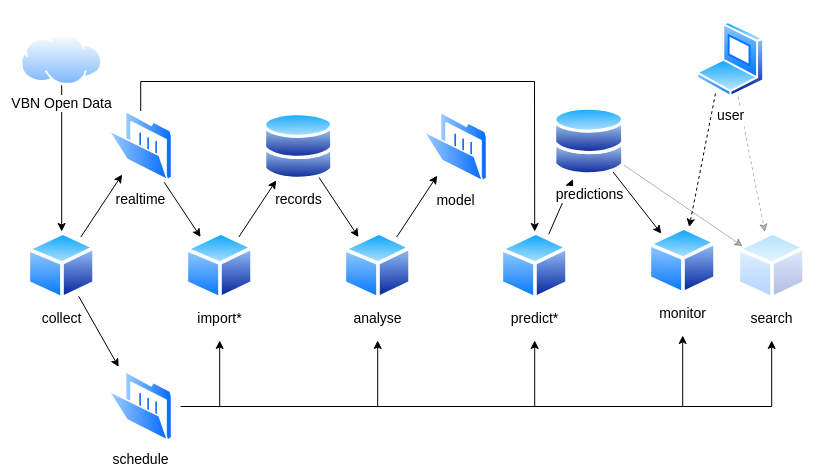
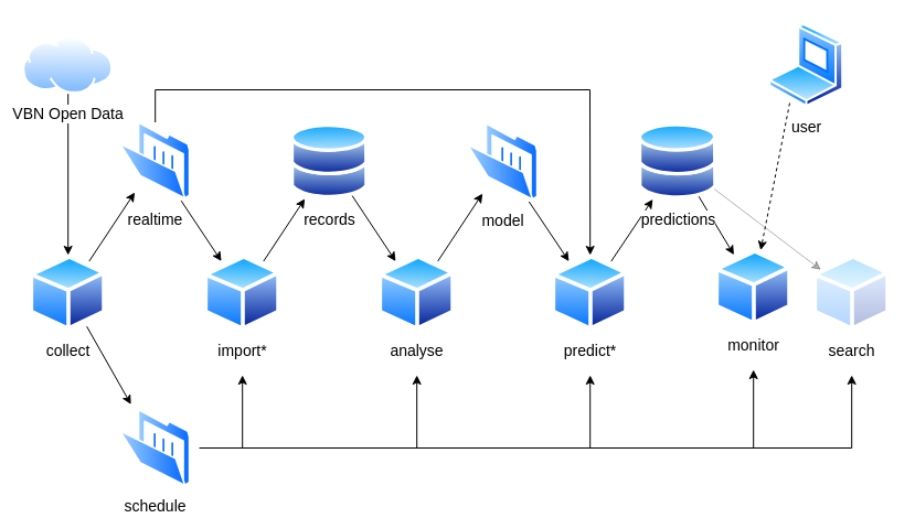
  <mxCell id="0" />
  <mxCell id="1" parent="0" />
  <mxCell id="2" style="edgeStyle=none;rounded=0;orthogonalLoop=1;jettySize=auto;html=1;" parent="1" source="3" target="21" edge="1"><mxGeometry relative="1" as="geometry" /></mxCell>
  <mxCell id="3" value="&lt;div style=&quot;font-size: 14px;&quot;&gt;records&lt;/div&gt;" style="aspect=fixed;perimeter=ellipsePerimeter;html=1;align=center;shadow=0;dashed=0;spacingTop=3;image;image=img/lib/active_directory/databases.svg;fontSize=14;" parent="1" vertex="1"><mxGeometry x="263" y="111.5" width="70.41" height="69" as="geometry" /></mxCell>
  <mxCell id="4" style="edgeStyle=orthogonalEdgeStyle;rounded=0;orthogonalLoop=1;jettySize=auto;html=1;targetPerimeterSpacing=40;sourcePerimeterSpacing=8;" parent="1" source="9" target="21" edge="1"><mxGeometry relative="1" as="geometry" /></mxCell>
  <mxCell id="5" style="edgeStyle=orthogonalEdgeStyle;rounded=0;orthogonalLoop=1;jettySize=auto;html=1;targetPerimeterSpacing=40;sourcePerimeterSpacing=8;" parent="1" source="9" target="23" edge="1"><mxGeometry relative="1" as="geometry" /></mxCell>
  <mxCell id="6" style="edgeStyle=orthogonalEdgeStyle;rounded=0;orthogonalLoop=1;jettySize=auto;html=1;targetPerimeterSpacing=40;sourcePerimeterSpacing=8;" parent="1" source="9" target="24" edge="1"><mxGeometry relative="1" as="geometry" /></mxCell>
  <mxCell id="7" style="edgeStyle=orthogonalEdgeStyle;rounded=0;orthogonalLoop=1;jettySize=auto;html=1;elbow=vertical;targetPerimeterSpacing=40;sourcePerimeterSpacing=8;" parent="1" source="9" target="25" edge="1"><mxGeometry relative="1" as="geometry" /></mxCell>
  <mxCell id="8" style="edgeStyle=orthogonalEdgeStyle;rounded=0;orthogonalLoop=1;jettySize=auto;html=1;targetPerimeterSpacing=40;fontSize=14;sourcePerimeterSpacing=8;" parent="1" source="9" target="19" edge="1"><mxGeometry relative="1" as="geometry" /></mxCell>
  <mxCell id="9" value="&lt;div style=&quot;font-size: 14px;&quot;&gt;schedule&lt;/div&gt;" style="aspect=fixed;perimeter=ellipsePerimeter;html=1;align=center;shadow=0;dashed=0;spacingTop=3;image;image=img/lib/active_directory/folder_open.svg;fontSize=14;" parent="1" vertex="1"><mxGeometry x="108" y="371" width="64.4" height="70" as="geometry" /></mxCell>
  <mxCell id="10" style="edgeStyle=orthogonalEdgeStyle;rounded=0;orthogonalLoop=1;jettySize=auto;html=1;exitX=0.5;exitY=1;exitDx=0;exitDy=0;entryX=0.5;entryY=0;entryDx=0;entryDy=0;" parent="1" source="11" target="14" edge="1"><mxGeometry relative="1" as="geometry" /></mxCell>
  <mxCell id="11" value="VBN Open Data" style="aspect=fixed;perimeter=ellipsePerimeter;html=1;align=center;shadow=0;dashed=0;spacingTop=3;image;image=img/lib/active_directory/internet_cloud.svg;fontSize=14;" parent="1" vertex="1"><mxGeometry x="20.33" y="33.25" width="81.75" height="51.5" as="geometry" /></mxCell>
  <mxCell id="12" style="rounded=0;orthogonalLoop=1;jettySize=auto;html=1;targetPerimeterSpacing=11;" parent="1" source="14" target="9" edge="1"><mxGeometry relative="1" as="geometry" /></mxCell>
  <mxCell id="13" style="rounded=0;orthogonalLoop=1;jettySize=auto;html=1;" parent="1" source="14" target="31" edge="1"><mxGeometry relative="1" as="geometry" /></mxCell>
  <mxCell id="14" value="collect" style="aspect=fixed;perimeter=ellipsePerimeter;html=1;align=center;shadow=0;dashed=0;spacingTop=3;image;image=img/lib/active_directory/generic_node.svg;fontSize=14;" parent="1" vertex="1"><mxGeometry x="26" y="231" width="70.41" height="69" as="geometry" /></mxCell>
  <mxCell id="15" style="rounded=0;orthogonalLoop=1;jettySize=auto;html=1;exitX=0.25;exitY=1;exitDx=0;exitDy=0;dashed=1;" parent="1" source="17" target="24" edge="1"><mxGeometry relative="1" as="geometry" /></mxCell>
- <mxCell id="16" style="edgeStyle=none;rounded=0;orthogonalLoop=1;jettySize=auto;html=1;dashed=1;opacity=30;" parent="1" source="17" target="25" edge="1"><mxGeometry relative="1" as="geometry" /></mxCell>
  <mxCell id="17" value="&lt;div style=&quot;font-size: 14px;&quot;&gt;user&lt;/div&gt;&lt;div style=&quot;font-size: 14px;&quot;&gt;&lt;br style=&quot;font-size: 14px;&quot;&gt;&lt;/div&gt;" style="aspect=fixed;perimeter=ellipsePerimeter;html=1;align=center;shadow=0;dashed=0;spacingTop=3;image;image=img/lib/active_directory/laptop_client.svg;fontSize=14;" parent="1" vertex="1"><mxGeometry x="696" y="20.99" width="68.41" height="76.01" as="geometry" /></mxCell>
  <mxCell id="18" style="edgeStyle=none;rounded=0;orthogonalLoop=1;jettySize=auto;html=1;targetPerimeterSpacing=6;" parent="1" source="19" target="3" edge="1"><mxGeometry relative="1" as="geometry" /></mxCell>
  <mxCell id="19" value="import*" style="aspect=fixed;perimeter=ellipsePerimeter;html=1;align=center;shadow=0;dashed=0;spacingTop=3;image;image=img/lib/active_directory/generic_node.svg;fontSize=14;" parent="1" vertex="1"><mxGeometry x="184" y="231" width="70.41" height="69" as="geometry" /></mxCell>
  <mxCell id="20" style="edgeStyle=none;rounded=0;orthogonalLoop=1;jettySize=auto;html=1;" parent="1" source="21" target="33" edge="1"><mxGeometry relative="1" as="geometry" /></mxCell>
  <mxCell id="21" value="analyse" style="aspect=fixed;perimeter=ellipsePerimeter;html=1;align=center;shadow=0;dashed=0;spacingTop=3;image;image=img/lib/active_directory/generic_node.svg;fontSize=14;" parent="1" vertex="1"><mxGeometry x="342" y="231" width="70.41" height="69" as="geometry" /></mxCell>
  <mxCell id="22" style="edgeStyle=none;rounded=0;orthogonalLoop=1;jettySize=auto;html=1;targetPerimeterSpacing=6;" parent="1" source="23" target="28" edge="1"><mxGeometry relative="1" as="geometry" /></mxCell>
  <mxCell id="23" value="predict*" style="aspect=fixed;perimeter=ellipsePerimeter;html=1;align=center;shadow=0;dashed=0;spacingTop=3;image;image=img/lib/active_directory/generic_node.svg;fontSize=14;" parent="1" vertex="1"><mxGeometry x="499" y="231" width="70.41" height="69" as="geometry" /></mxCell>
  <mxCell id="24" value="monitor" style="aspect=fixed;perimeter=ellipsePerimeter;html=1;align=center;shadow=0;dashed=0;spacingTop=3;image;image=img/lib/active_directory/generic_node.svg;fontSize=14;" parent="1" vertex="1"><mxGeometry x="647" y="226" width="70.41" height="69" as="geometry" /></mxCell>
  <mxCell id="25" value="&lt;div style=&quot;font-size: 14px;&quot;&gt;search&lt;/div&gt;" style="aspect=fixed;perimeter=ellipsePerimeter;html=1;align=center;shadow=0;dashed=0;spacingTop=3;image;image=img/lib/active_directory/generic_node.svg;opacity=30;fontSize=14;" parent="1" vertex="1"><mxGeometry x="736" y="231" width="70.41" height="69" as="geometry" /></mxCell>
  <mxCell id="26" style="edgeStyle=none;rounded=0;orthogonalLoop=1;jettySize=auto;html=1;" parent="1" source="28" target="24" edge="1"><mxGeometry relative="1" as="geometry" /></mxCell>
  <mxCell id="27" style="edgeStyle=none;rounded=0;orthogonalLoop=1;jettySize=auto;html=1;opacity=30;" parent="1" source="28" target="25" edge="1"><mxGeometry relative="1" as="geometry" /></mxCell>
- <mxCell id="28" value="&lt;div style=&quot;font-size: 14px;&quot;&gt;predictions&lt;/div&gt;" style="aspect=fixed;perimeter=ellipsePerimeter;html=1;align=center;shadow=0;dashed=0;spacingTop=3;image;image=img/lib/active_directory/databases.svg;fontSize=14;" parent="1" vertex="1"><mxGeometry x="553" y="106" width="71.43" height="70" as="geometry" /></mxCell>
+ <mxCell id="28" value="&lt;div style=&quot;font-size: 14px;&quot;&gt;predictions&lt;/div&gt;" style="aspect=fixed;perimeter=ellipsePerimeter;html=1;align=center;shadow=0;dashed=0;spacingTop=3;image;image=img/lib/active_directory/databases.svg;fontSize=14;" parent="1" vertex="1"><mxGeometry x="578" y="111" width="71.43" height="70" as="geometry" /></mxCell>
  <mxCell id="29" style="edgeStyle=none;rounded=0;orthogonalLoop=1;jettySize=auto;html=1;sourcePerimeterSpacing=9;" parent="1" source="31" target="19" edge="1"><mxGeometry relative="1" as="geometry" /></mxCell>
  <mxCell id="30" style="edgeStyle=orthogonalEdgeStyle;rounded=0;orthogonalLoop=1;jettySize=auto;html=1;targetPerimeterSpacing=0;fontSize=14;exitX=0.5;exitY=0;exitDx=0;exitDy=0;" parent="1" source="31" target="23" edge="1"><mxGeometry relative="1" as="geometry"><Array as="points"><mxPoint x="140" y="81" /><mxPoint x="534" y="81" /></Array></mxGeometry></mxCell>
  <mxCell id="31" value="realtime" style="aspect=fixed;perimeter=ellipsePerimeter;html=1;align=center;shadow=0;dashed=0;spacingTop=3;image;image=img/lib/active_directory/folder_open.svg;fontSize=14;" parent="1" vertex="1"><mxGeometry x="108" y="110.5" width="64.4" height="70" as="geometry" /></mxCell>
+ <mxCell id="32" style="edgeStyle=none;rounded=0;orthogonalLoop=1;jettySize=auto;html=1;sourcePerimeterSpacing=9;" parent="1" source="33" target="23" edge="1"><mxGeometry relative="1" as="geometry" /></mxCell>
  <mxCell id="33" value="&lt;div style=&quot;font-size: 14px;&quot;&gt;model&lt;/div&gt;" style="aspect=fixed;perimeter=ellipsePerimeter;html=1;align=center;shadow=0;dashed=0;spacingTop=3;image;image=img/lib/active_directory/folder_open.svg;fontSize=14;" parent="1" vertex="1"><mxGeometry x="423" y="111.5" width="64.4" height="70" as="geometry" /></mxCell>
